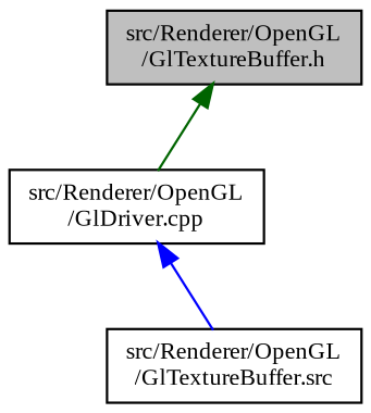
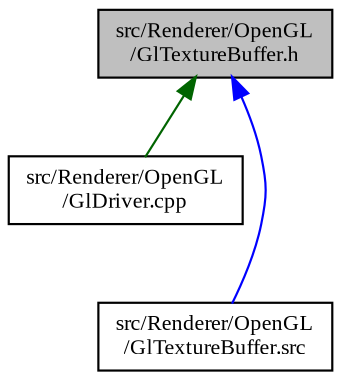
  digraph {
    fontname="Liberation Serif"
    node [color=black fillcolor=white fontname="Liberation Serif" fontsize=10 shape=record style=filled]
    edge [dir=back fontname="Liberation Serif" fontsize=10 labelfontname=Helvetica labelfontsize=10 style=solid]
    n1 [fillcolor=grey75 fontcolor=black height=0.2 label="src/Renderer/OpenGL\l/GlTextureBuffer.h" width=0.4]
    n2 [height=0.2 label="src/Renderer/OpenGL\l/GlDriver.cpp" width=0.4]
    n3 [height=0.2 label="src/Renderer/OpenGL\l/GlTextureBuffer.src" width=0.4]
    n1 -> n2 [color=darkgreen]
-   n2 -> n3 [color=blue]
+   n1 -> n3 [color=blue]
  }
